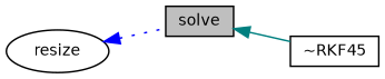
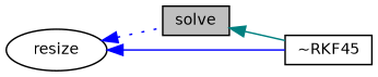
  digraph {
    rankdir=LR
    node [color=black fontname=Helvetica fontsize=10 shape=box]
    edge [color=blue dir=back fontname=Helvetica fontsize=10 labelfontname=Helvetica labelfontsize=10 style=solid]
    n1 [fillcolor=grey75 fontcolor=black height=0.2 label=solve style=filled width=0.4]
    n2 [height=0.2 label="~RKF45" width=0.4]
    n3 [height=0.2 label=resize shape=ellipse width=0.4]
    n1 -> n2 [color=teal]
    n3 -> n1 [style=dotted]
+   n3 -> n2
  }
